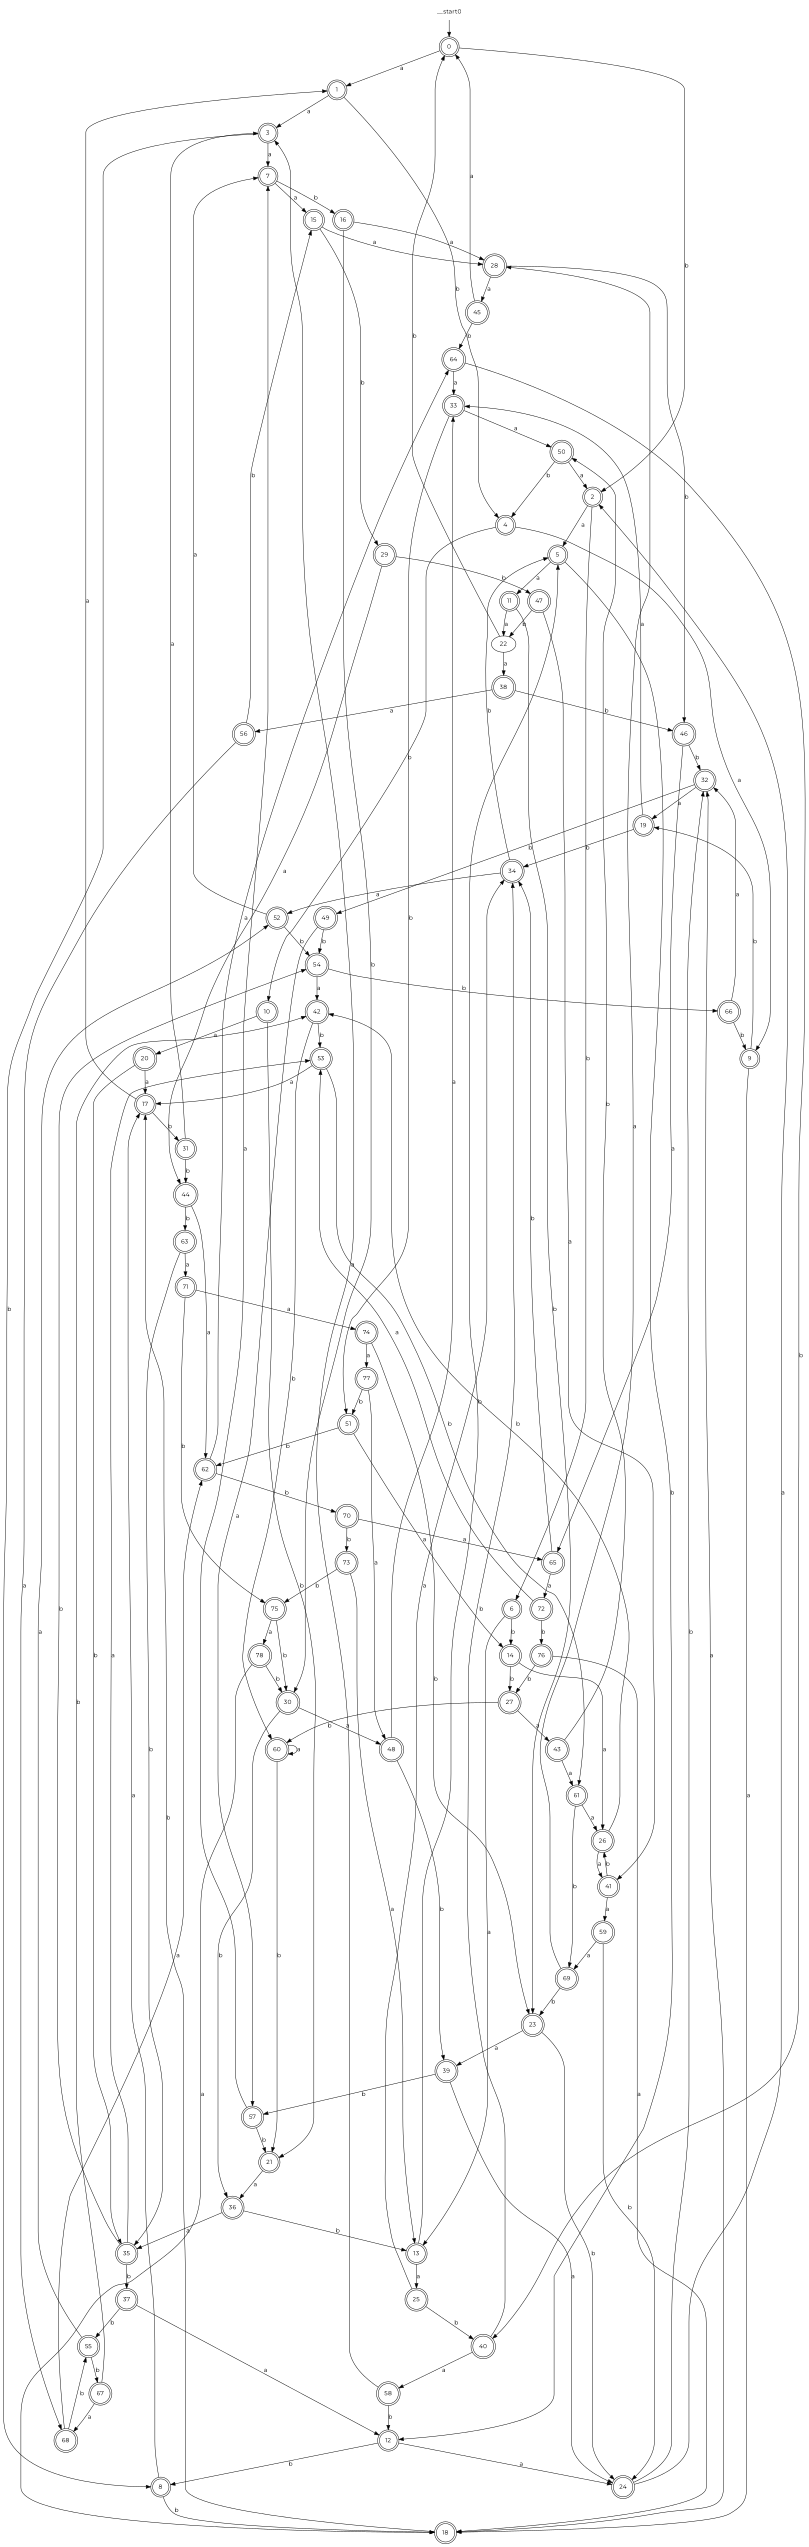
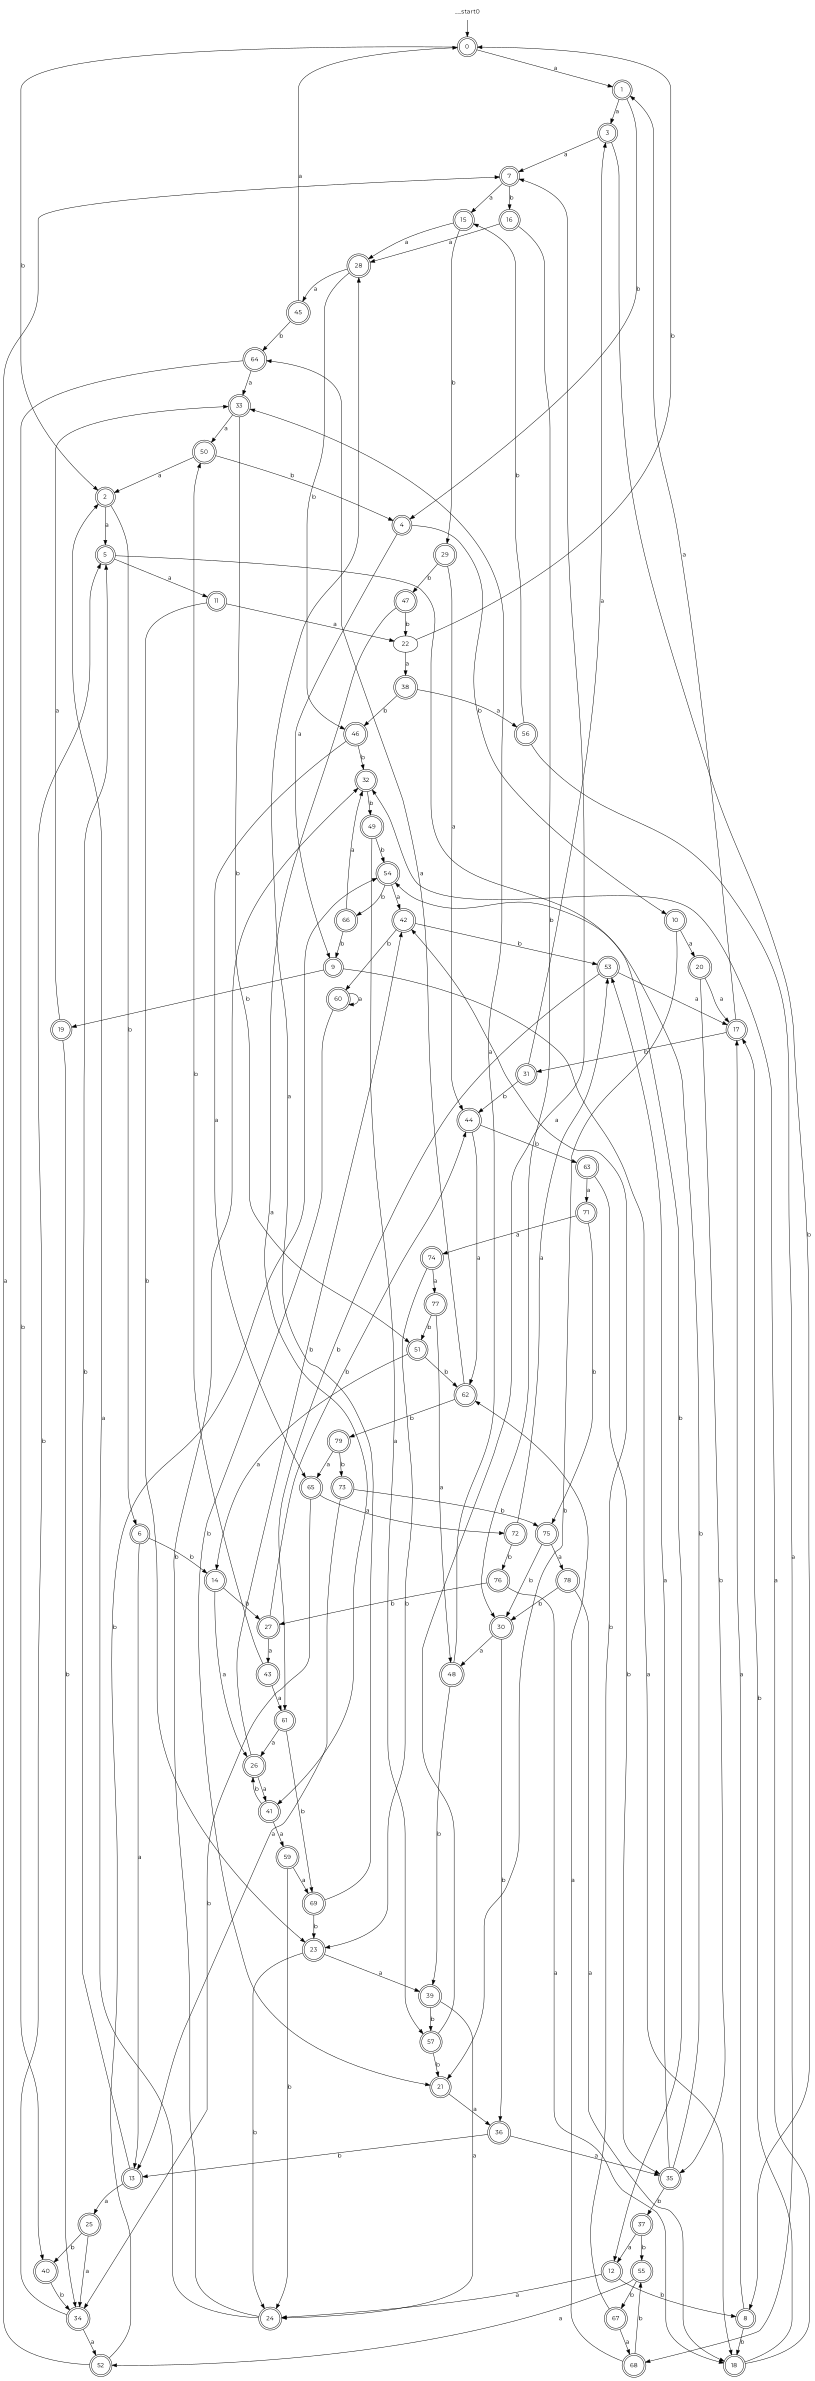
  digraph {
    fontname=Montserrat
    node [fontname=Montserrat shape=doublecircle]
    edge [fontname=Montserrat]
    __start0 [shape=none]
    0
    1
    2
    3
    4
    5
    6
    7
    8
    9
    10
    11
    12
    13
    14
    15
    16
    17
    18
    19
    20
    21
    22 [shape=""]
    23
    24
    25
    26
    27
    28
    29
    30
    31
    32
    33
    34
    35
    36
    38
    39
    40
    41
    42
    43
    44
    45
    46
    47
    48
    49
    50
    51
    52
    37
    53
    54
    55
    56
    57
-   58
    59
    60
    61
    62
    63
    64
    65
    66
    67
    68
    69
-   70
+   70 [label=79]
    71
    72
    73
    74
    75
    76
    77
    78
    __start0 -> 0
    0 -> 1 [label=a]
    0 -> 2 [label=b]
    1 -> 3 [label=a]
    1 -> 4 [label=b]
    2 -> 5 [label=a]
    2 -> 6 [label=b]
    3 -> 7 [label=a]
    3 -> 8 [label=b]
    4 -> 9 [label=a]
    4 -> 10 [label=b]
    5 -> 11 [label=a]
    5 -> 12 [label=b]
    6 -> 13 [label=a]
    6 -> 14 [label=b]
    7 -> 15 [label=a]
    7 -> 16 [label=b]
    8 -> 17 [label=a]
    8 -> 18 [label=b]
    9 -> 18 [label=a]
    9 -> 19 [label=b]
    10 -> 20 [label=a]
    10 -> 21 [label=b]
    11 -> 22 [label=a]
    11 -> 23 [label=b]
    12 -> 8 [label=b]
    12 -> 24 [label=a]
    13 -> 5 [label=b]
    13 -> 25 [label=a]
    14 -> 26 [label=a]
    14 -> 27 [label=b]
    15 -> 28 [label=a]
    15 -> 29 [label=b]
    16 -> 28 [label=a]
    16 -> 30 [label=b]
    17 -> 1 [label=a]
    17 -> 31 [label=b]
    18 -> 17 [label=b]
    18 -> 32 [label=a]
    19 -> 33 [label=a]
    19 -> 34 [label=b]
    20 -> 17 [label=a]
    20 -> 35 [label=b]
    21 -> 36 [label=a]
    22 -> 0 [label=b]
    22 -> 38 [label=a]
    23 -> 24 [label=b]
    23 -> 39 [label=a]
    24 -> 2 [label=a]
    24 -> 32 [label=b]
    25 -> 34 [label=a]
    25 -> 40 [label=b]
    26 -> 41 [label=a]
    26 -> 42 [label=b]
    27 -> 43 [label=a]
-   27 -> 60 [label=b]
+   27 -> 44 [label=b]
    28 -> 45 [label=a]
    28 -> 46 [label=b]
    29 -> 44 [label=a]
    29 -> 47 [label=b]
    30 -> 36 [label=b]
    30 -> 48 [label=a]
    31 -> 3 [label=a]
    31 -> 44 [label=b]
-   32 -> 19 [label=a]
    32 -> 49 [label=b]
    33 -> 50 [label=a]
    33 -> 51 [label=b]
    34 -> 5 [label=b]
    34 -> 52 [label=a]
    35 -> 37 [label=b]
    35 -> 53 [label=a]
    35 -> 54 [label=b]
    36 -> 13 [label=b]
    36 -> 35 [label=a]
    38 -> 46 [label=b]
    38 -> 56 [label=a]
    39 -> 24 [label=a]
    39 -> 57 [label=b]
    40 -> 34 [label=b]
-   40 -> 58 [label=a]
    41 -> 26 [label=b]
    41 -> 59 [label=a]
    42 -> 53 [label=b]
    42 -> 60 [label=b]
    43 -> 50 [label=b]
    43 -> 61 [label=a]
    44 -> 62 [label=a]
    44 -> 63 [label=b]
    45 -> 0 [label=a]
    45 -> 64 [label=b]
    46 -> 32 [label=b]
    46 -> 65 [label=a]
    47 -> 22 [label=b]
    47 -> 41 [label=a]
    48 -> 33 [label=a]
    48 -> 39 [label=b]
    49 -> 54 [label=b]
    49 -> 57 [label=a]
    50 -> 2 [label=a]
    50 -> 4 [label=b]
    51 -> 14 [label=a]
    51 -> 62 [label=b]
    52 -> 7 [label=a]
    52 -> 54 [label=b]
    37 -> 12 [label=a]
    37 -> 55 [label=b]
    53 -> 17 [label=a]
    53 -> 61 [label=b]
    54 -> 42 [label=a]
    54 -> 66 [label=b]
    55 -> 52 [label=a]
    55 -> 67 [label=b]
    56 -> 15 [label=b]
    56 -> 68 [label=a]
    57 -> 7 [label=a]
    57 -> 21 [label=b]
-   58 -> 3 [label=a]
-   58 -> 12 [label=b]
    59 -> 24 [label=b]
    59 -> 69 [label=a]
    60 -> 21 [label=b]
    60 -> 60 [label=a]
    61 -> 26 [label=a]
    61 -> 69 [label=b]
    62 -> 64 [label=a]
    62 -> 70 [label=b]
    63 -> 35 [label=b]
    63 -> 71 [label=a]
    64 -> 33 [label=a]
    64 -> 40 [label=b]
    65 -> 34 [label=b]
    65 -> 72 [label=a]
    66 -> 9 [label=b]
    66 -> 32 [label=a]
    67 -> 42 [label=b]
    67 -> 68 [label=a]
    68 -> 55 [label=b]
    68 -> 62 [label=a]
    69 -> 23 [label=b]
    69 -> 28 [label=a]
    70 -> 65 [label=a]
    70 -> 73 [label=b]
    71 -> 74 [label=a]
    71 -> 75 [label=b]
    72 -> 53 [label=a]
    72 -> 76 [label=b]
    73 -> 13 [label=a]
    73 -> 75 [label=b]
    74 -> 23 [label=b]
    74 -> 77 [label=a]
    75 -> 30 [label=b]
    75 -> 78 [label=a]
    76 -> 18 [label=a]
    76 -> 27 [label=b]
    77 -> 48 [label=a]
    77 -> 51 [label=b]
    78 -> 18 [label=a]
    78 -> 30 [label=b]
  }
